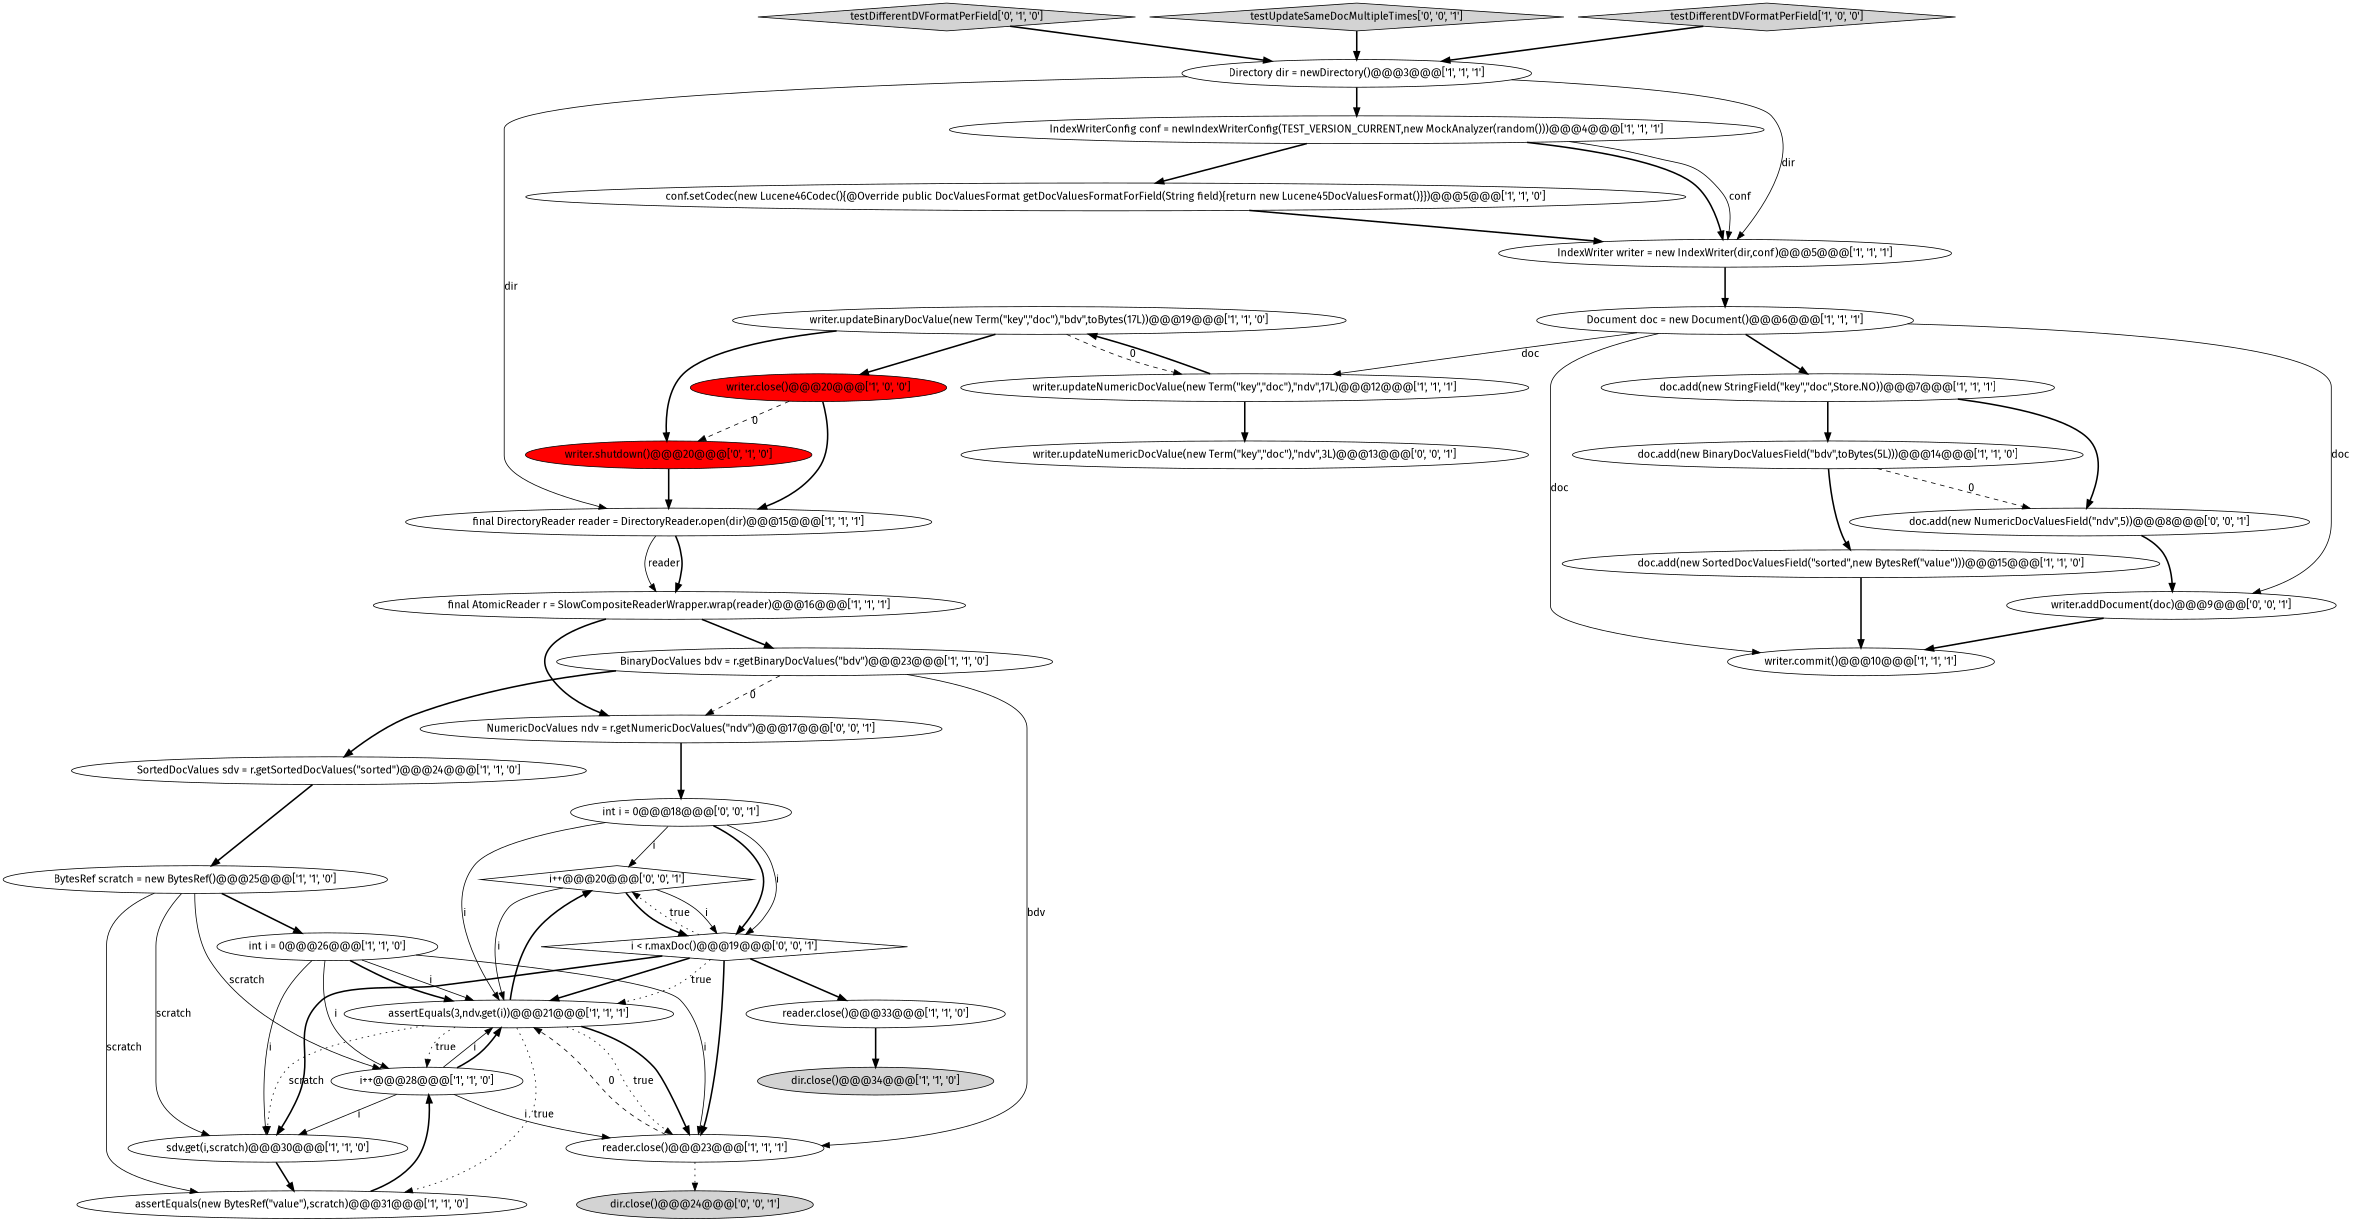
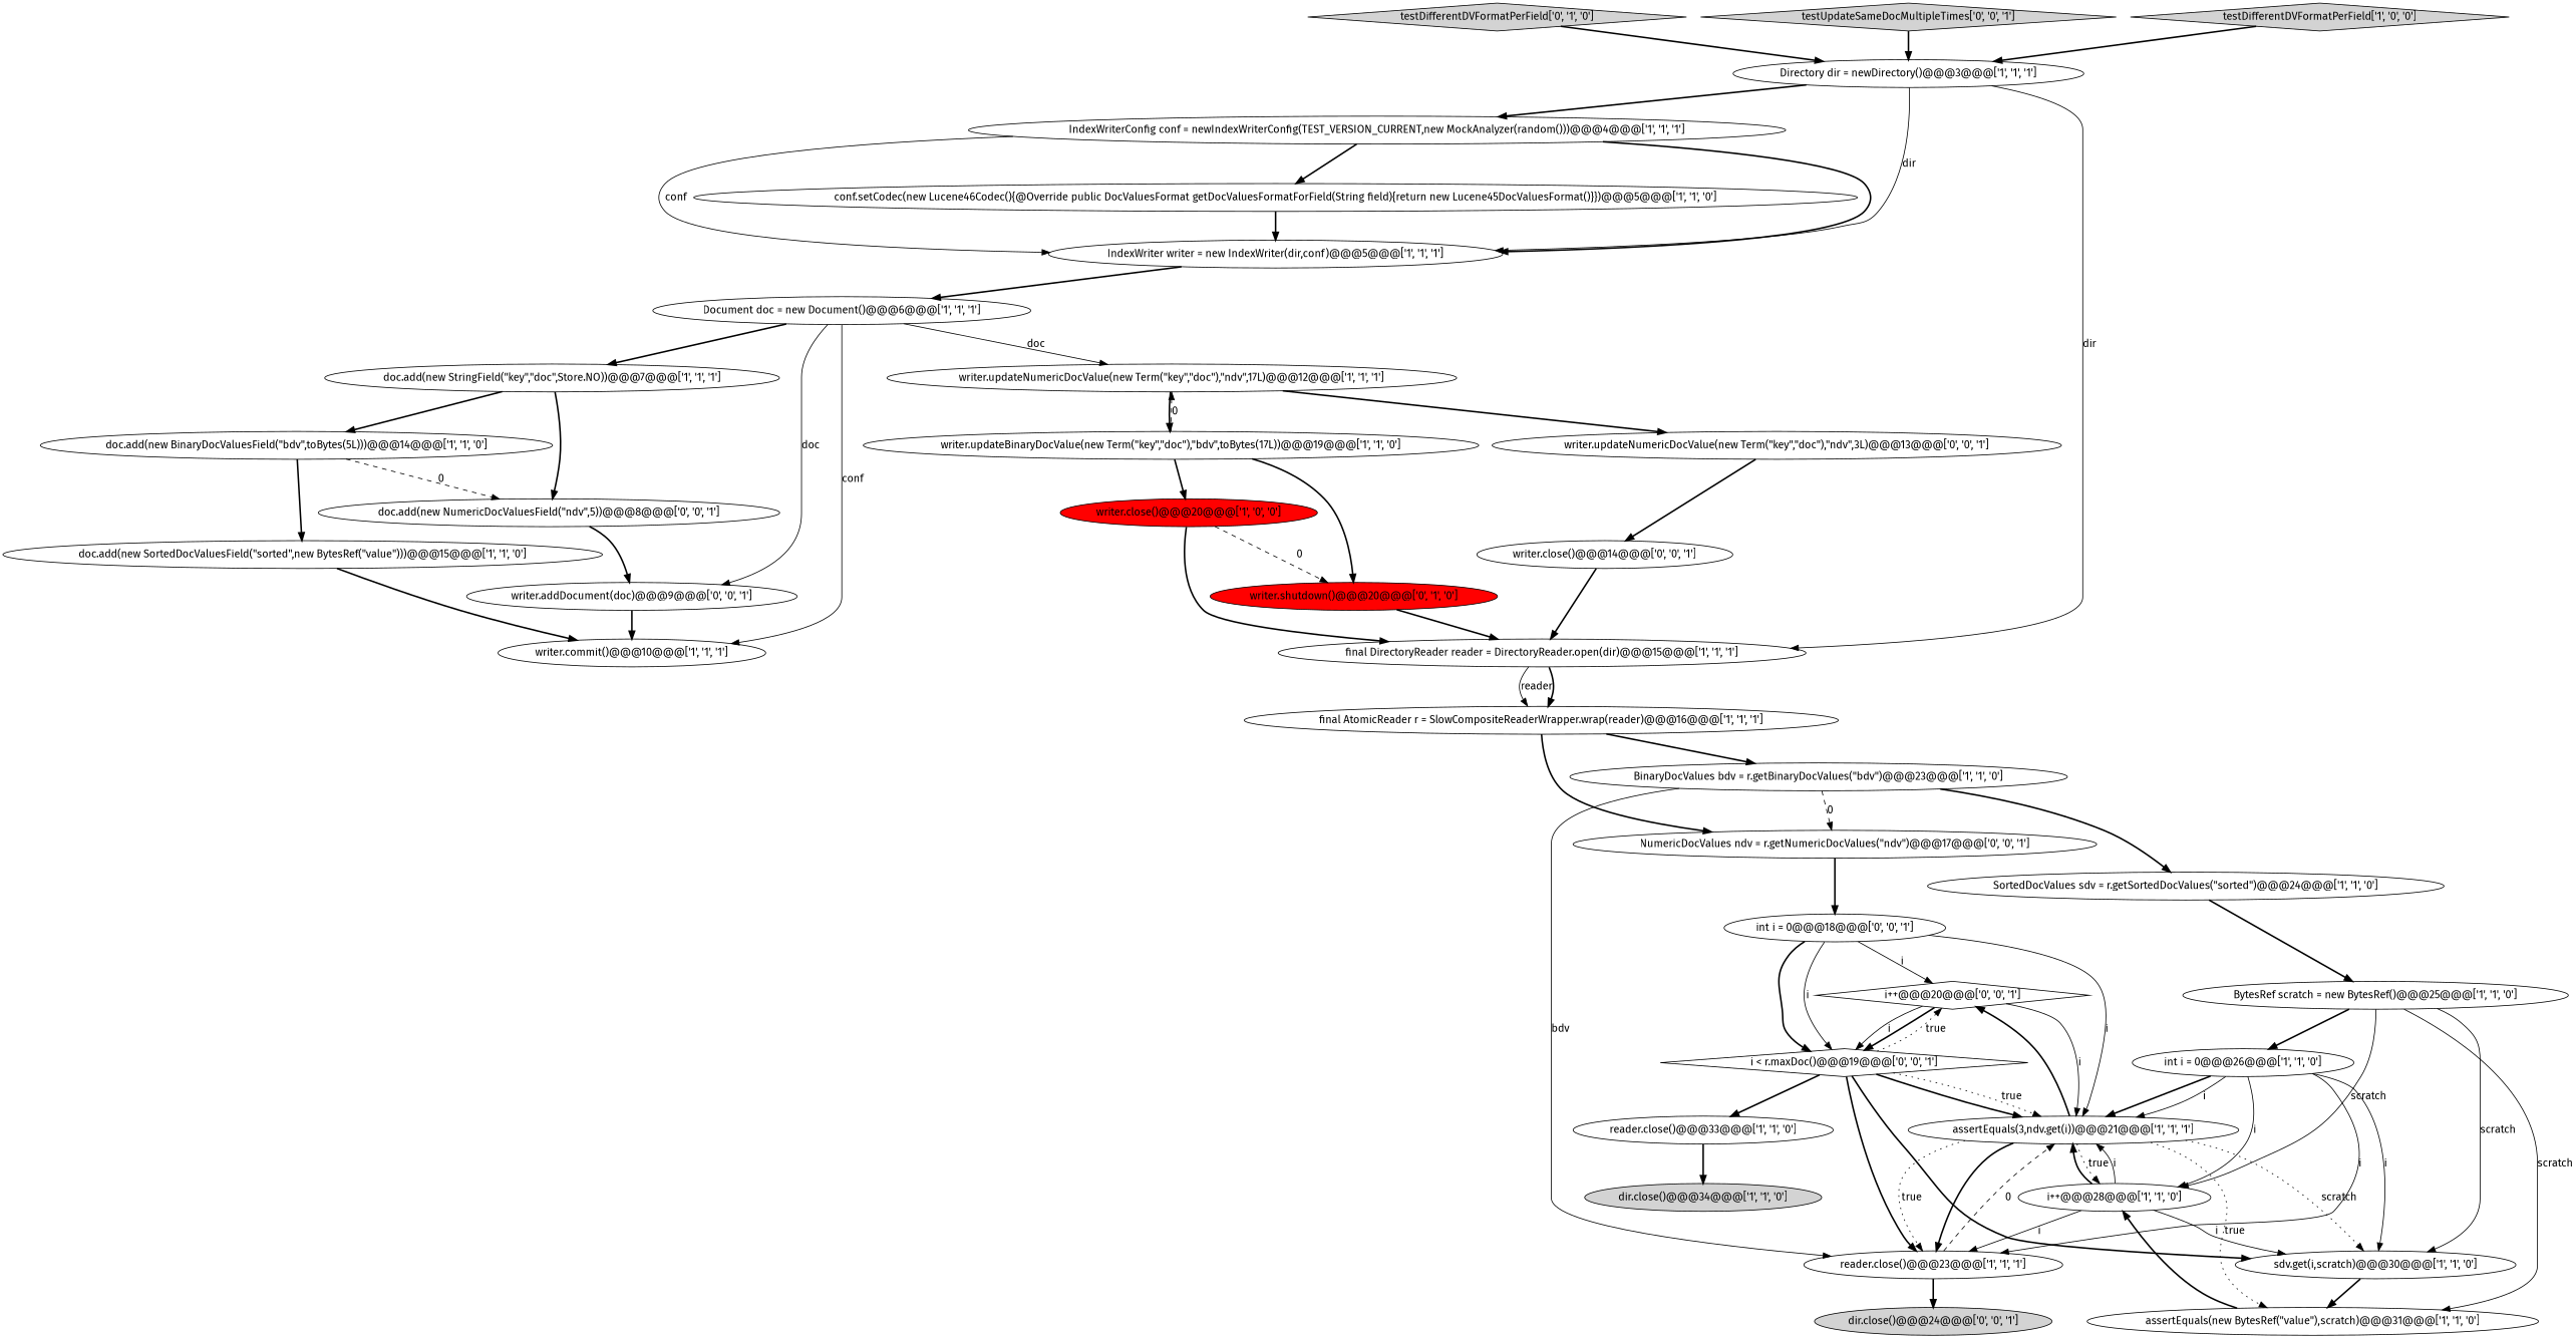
  digraph {
    fontname="Fira Sans"
    node [fillcolor=white fontname="Fira Sans" shape=ellipse style=filled]
    edge [fontname="Fira Sans" style=bold]
    n1 [label="i++@@@20@@@['0', '0', '1']" shape=diamond]
    n2 [label="i < r.maxDoc()@@@19@@@['0', '0', '1']" shape=diamond]
    n3 [label="assertEquals(3,ndv.get(i))@@@21@@@['1', '1', '1']"]
    n4 [label="reader.close()@@@23@@@['1', '1', '1']"]
    n5 [label="sdv.get(i,scratch)@@@30@@@['1', '1', '0']"]
    n6 [label="reader.close()@@@33@@@['1', '1', '0']"]
    n7 [label="assertEquals(new BytesRef(\"value\"),scratch)@@@31@@@['1', '1', '0']"]
    n8 [label="i++@@@28@@@['1', '1', '0']"]
    n9 [fillcolor=lightgray label="dir.close()@@@24@@@['0', '0', '1']"]
    n10 [label="Document doc = new Document()@@@6@@@['1', '1', '1']"]
    n11 [label="writer.updateNumericDocValue(new Term(\"key\",\"doc\"),\"ndv\",17L)@@@12@@@['1', '1', '1']"]
    n12 [label="doc.add(new StringField(\"key\",\"doc\",Store.NO))@@@7@@@['1', '1', '1']"]
    n13 [label="writer.commit()@@@10@@@['1', '1', '1']"]
    n14 [label="writer.addDocument(doc)@@@9@@@['0', '0', '1']"]
    n15 [label="writer.updateNumericDocValue(new Term(\"key\",\"doc\"),\"ndv\",3L)@@@13@@@['0', '0', '1']"]
    n16 [label="writer.updateBinaryDocValue(new Term(\"key\",\"doc\"),\"bdv\",toBytes(17L))@@@19@@@['1', '1', '0']"]
    n17 [label="doc.add(new NumericDocValuesField(\"ndv\",5))@@@8@@@['0', '0', '1']"]
    n18 [label="doc.add(new BinaryDocValuesField(\"bdv\",toBytes(5L)))@@@14@@@['1', '1', '0']"]
+   n19 [label="writer.close()@@@14@@@['0', '0', '1']"]
    n20 [fillcolor=red label="writer.close()@@@20@@@['1', '0', '0']"]
    n21 [fillcolor=red label="writer.shutdown()@@@20@@@['0', '1', '0']"]
    n22 [fillcolor=lightgray label="testDifferentDVFormatPerField['0', '1', '0']" shape=diamond]
    n23 [label="Directory dir = newDirectory()@@@3@@@['1', '1', '1']"]
    n24 [label="final DirectoryReader reader = DirectoryReader.open(dir)@@@15@@@['1', '1', '1']"]
    n25 [label="IndexWriter writer = new IndexWriter(dir,conf)@@@5@@@['1', '1', '1']"]
    n26 [label="IndexWriterConfig conf = newIndexWriterConfig(TEST_VERSION_CURRENT,new MockAnalyzer(random()))@@@4@@@['1', '1', '1']"]
    n27 [label="final AtomicReader r = SlowCompositeReaderWrapper.wrap(reader)@@@16@@@['1', '1', '1']"]
    n28 [fillcolor=lightgray label="dir.close()@@@34@@@['1', '1', '0']"]
    n29 [label="doc.add(new SortedDocValuesField(\"sorted\",new BytesRef(\"value\")))@@@15@@@['1', '1', '0']"]
    n30 [label="BytesRef scratch = new BytesRef()@@@25@@@['1', '1', '0']"]
    n31 [label="int i = 0@@@26@@@['1', '1', '0']"]
    n32 [label="BinaryDocValues bdv = r.getBinaryDocValues(\"bdv\")@@@23@@@['1', '1', '0']"]
    n33 [label="NumericDocValues ndv = r.getNumericDocValues(\"ndv\")@@@17@@@['0', '0', '1']"]
    n34 [label="SortedDocValues sdv = r.getSortedDocValues(\"sorted\")@@@24@@@['1', '1', '0']"]
    n35 [label="int i = 0@@@18@@@['0', '0', '1']"]
    n36 [fillcolor=lightgray label="testUpdateSameDocMultipleTimes['0', '0', '1']" shape=diamond]
    n37 [label="conf.setCodec(new Lucene46Codec(){@Override public DocValuesFormat getDocValuesFormatForField(String field){return new Lucene45DocValuesFormat()}})@@@5@@@['1', '1', '0']"]
    n38 [fillcolor=lightgray label="testDifferentDVFormatPerField['1', '0', '0']" shape=diamond]
    n1 -> n2 [label=i style=solid]
    n1 -> n2
    n1 -> n3 [label=i style=solid]
    n2 -> n1 [label=true style=dotted]
    n2 -> n3 [label=true style=dotted]
    n2 -> n3
    n2 -> n4
    n2 -> n5
    n2 -> n6
    n3 -> n1
    n3 -> n4 [label=true style=dotted]
    n3 -> n4
    n3 -> n5 [label=scratch style=dotted]
    n3 -> n7 [label=true style=dotted]
    n3 -> n8 [label=true style=dotted]
    n4 -> n3 [label=0 style=dashed]
-   n4 -> n9 [style=dotted]
+   n4 -> n9
    n5 -> n7
    n6 -> n28
    n7 -> n8
    n8 -> n3 [label=i style=solid]
    n8 -> n3
    n8 -> n4 [label=i style=solid]
    n8 -> n5 [label=i style=solid]
    n10 -> n11 [label=doc style=solid]
    n10 -> n12
-   n10 -> n13 [label=doc style=solid]
+   n10 -> n13 [label=conf style=solid]
    n10 -> n14 [label=doc style=solid]
    n11 -> n15
    n11 -> n16
    n12 -> n17
    n12 -> n18
    n14 -> n13
+   n15 -> n19
    n16 -> n11 [label=0 style=dashed]
    n16 -> n20
    n16 -> n21
    n17 -> n14
    n18 -> n17 [label=0 style=dashed]
    n18 -> n29
+   n19 -> n24
    n20 -> n21 [label=0 style=dashed]
    n20 -> n24
    n21 -> n24
    n22 -> n23
    n23 -> n24 [label=dir style=solid]
    n23 -> n25 [label=dir style=solid]
    n23 -> n26
    n24 -> n27 [label=reader style=solid]
    n24 -> n27
    n25 -> n10
    n26 -> n25
    n26 -> n25 [label=conf style=solid]
    n26 -> n37
    n27 -> n32
    n27 -> n33
    n29 -> n13
    n30 -> n5 [label=scratch style=solid]
    n30 -> n7 [label=scratch style=solid]
    n30 -> n8 [label=scratch style=solid]
    n30 -> n31
    n31 -> n3 [label=i style=solid]
    n31 -> n3
    n31 -> n4 [label=i style=solid]
    n31 -> n5 [label=i style=solid]
    n31 -> n8 [label=i style=solid]
    n32 -> n4 [label=bdv style=solid]
    n32 -> n33 [label=0 style=dashed]
    n32 -> n34
    n33 -> n35
    n34 -> n30
    n35 -> n1 [label=i style=solid]
    n35 -> n2
    n35 -> n2 [label=i style=solid]
    n35 -> n3 [label=i style=solid]
    n36 -> n23
    n37 -> n25
    n38 -> n23
  }
